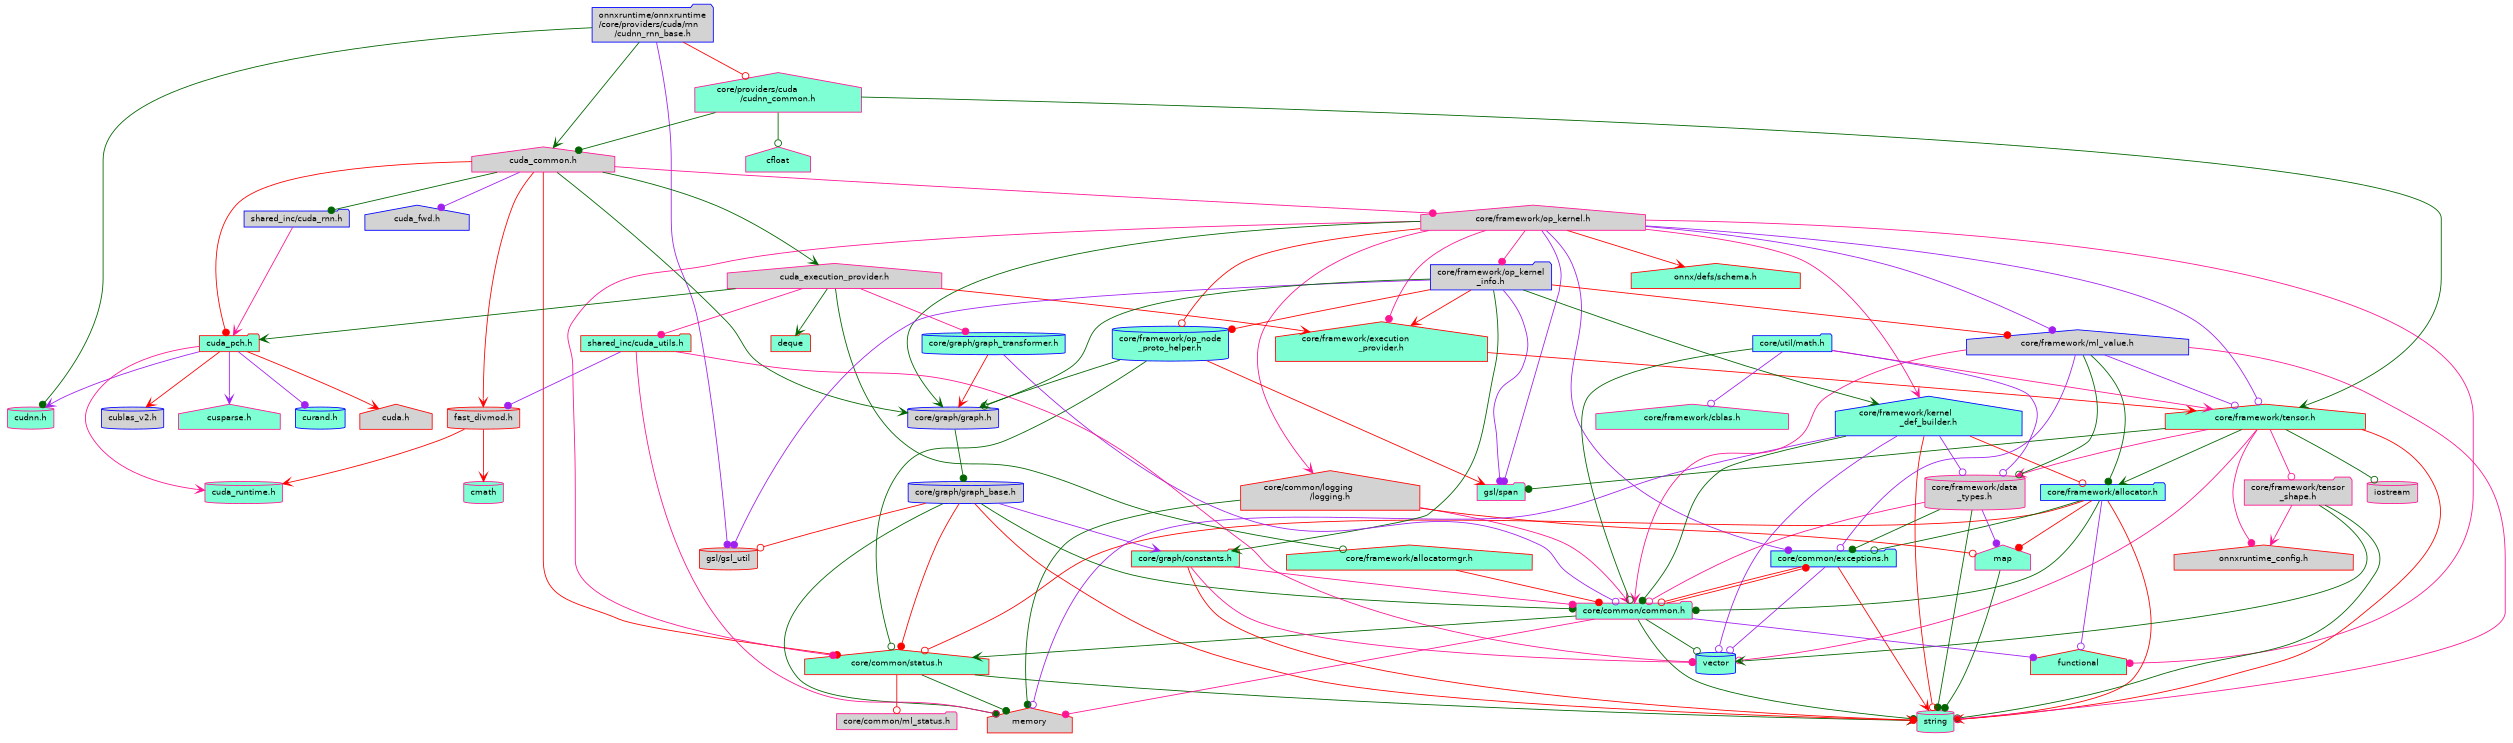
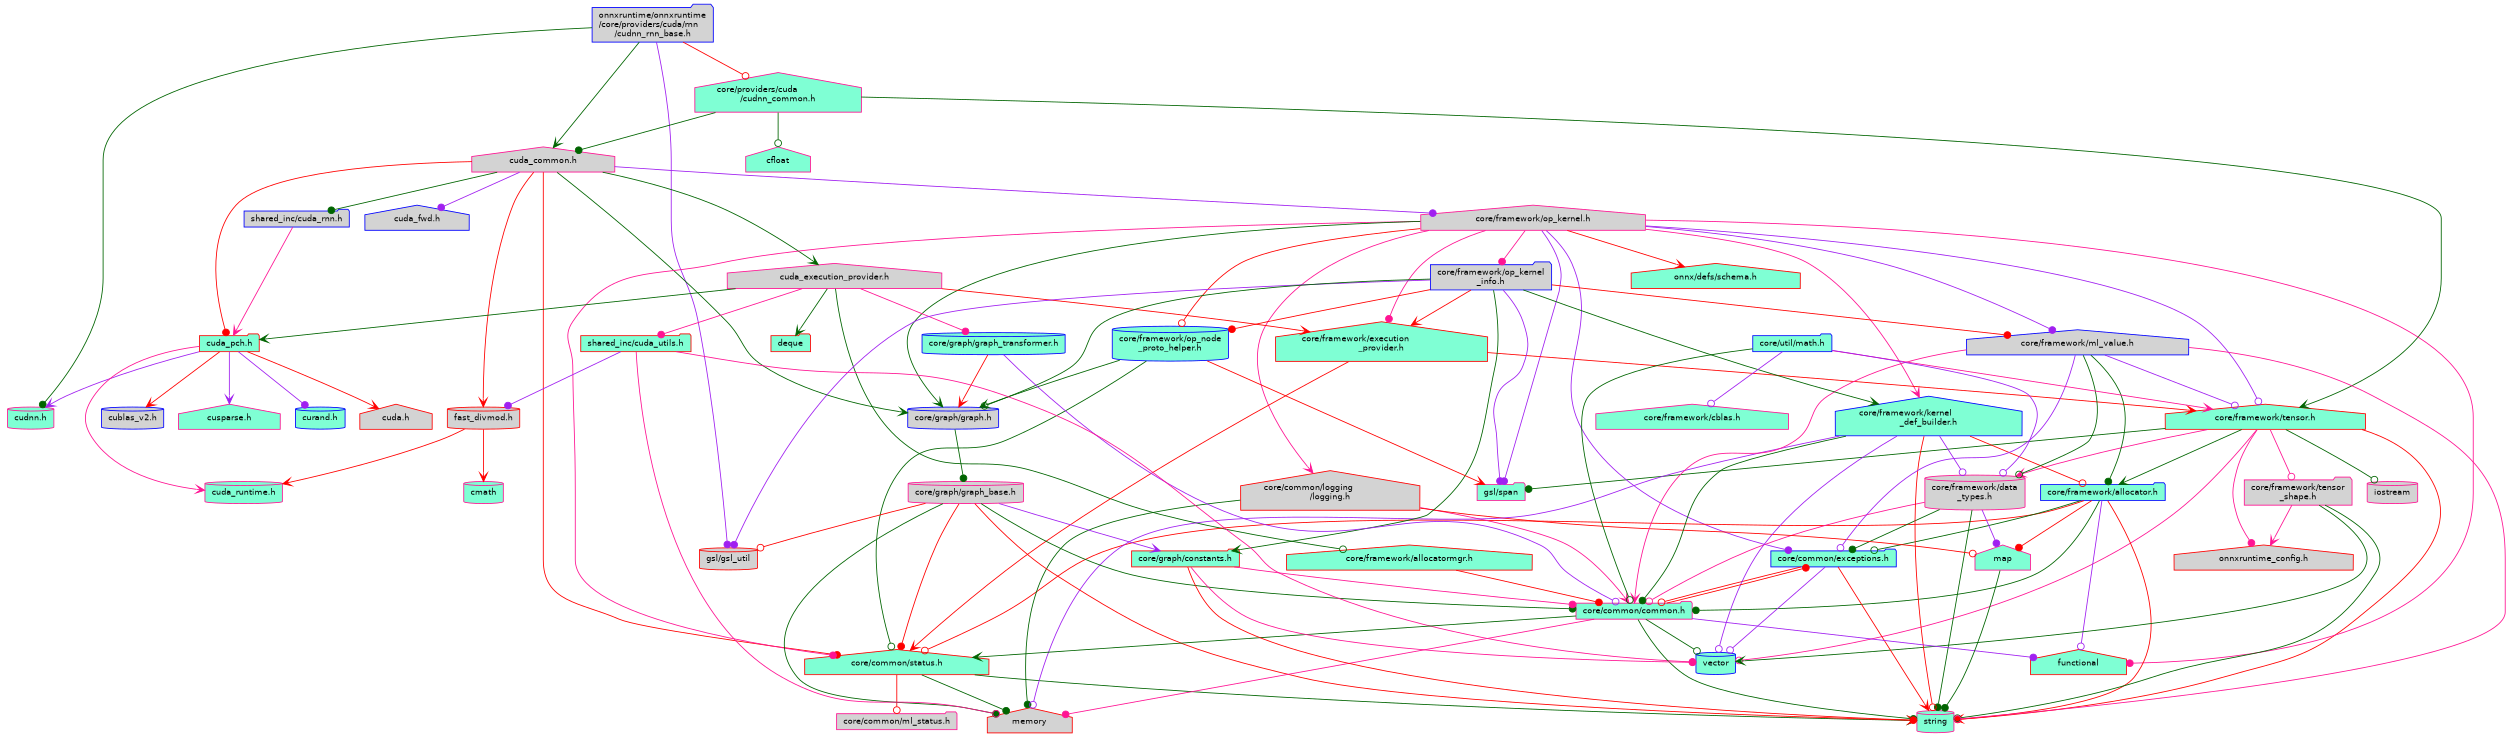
  digraph {
    node [color=deeppink fillcolor=aquamarine fontname=Helvetica fontsize=10 shape=house style=filled]
    edge [arrowhead=dot color=darkgreen fontname=Helvetica fontsize=10 labelfontname=Helvetica labelfontsize=10 style=solid]
    n1 [color=blue fillcolor=lightgrey fontcolor=black height=0.2 label="onnxruntime/onnxruntime\l/core/providers/cuda/rnn\l/cudnn_rnn_base.h" shape=folder width=0.4]
    n2 [color=red fillcolor=lightgrey height=0.2 label="gsl/gsl_util" shape=cylinder width=0.4]
    n3 [height=0.2 label="core/providers/cuda\l/cudnn_common.h" width=0.4]
    n4 [fillcolor=lightgrey height=0.2 label="cuda_common.h" width=0.4]
    n5 [height=0.2 label="cudnn.h" shape=cylinder width=0.4]
    n6 [color=red height=0.2 label="core/framework/tensor.h" width=0.4]
    n7 [height=0.2 label=cfloat width=0.4]
    n8 [color=red height=0.2 label="cuda_pch.h" shape=folder width=0.4]
    n9 [color=red height=0.2 label="core/common/status.h" width=0.4]
    n10 [fillcolor=lightgrey height=0.2 label="core/framework/op_kernel.h" width=0.4]
    n11 [color=blue fillcolor=lightgrey height=0.2 label="core/graph/graph.h" shape=cylinder width=0.4]
    n12 [color=blue fillcolor=lightgrey height=0.2 label="shared_inc/cuda_rnn.h" shape=folder width=0.4]
    n13 [fillcolor=lightgrey height=0.2 label="cuda_execution_provider.h" width=0.4]
    n14 [color=red fillcolor=lightgrey height=0.2 label="fast_divmod.h" shape=cylinder width=0.4]
    n15 [color=blue fillcolor=lightgrey height=0.2 label="cuda_fwd.h" width=0.4]
    n16 [height=0.2 label=string shape=cylinder width=0.4]
    n17 [height=0.2 label="gsl/span" shape=folder width=0.4]
    n18 [color=blue height=0.2 label=vector shape=cylinder width=0.4]
    n19 [fillcolor=lightgrey height=0.2 label=iostream shape=cylinder width=0.4]
    n20 [color=blue height=0.2 label="core/framework/allocator.h" shape=folder width=0.4]
    n21 [fillcolor=lightgrey height=0.2 label="core/framework/data\l_types.h" shape=cylinder width=0.4]
    n22 [fillcolor=lightgrey height=0.2 label="core/framework/tensor\l_shape.h" shape=folder width=0.4]
    n23 [color=red fillcolor=lightgrey height=0.2 label="onnxruntime_config.h" width=0.4]
    n24 [color=red fillcolor=lightgrey height=0.2 label="cuda.h" width=0.4]
    n25 [height=0.2 label="cuda_runtime.h" shape=cylinder width=0.4]
    n26 [color=blue fillcolor=lightgrey height=0.2 label="cublas_v2.h" shape=cylinder width=0.4]
    n27 [height=0.2 label="cusparse.h" width=0.4]
    n28 [color=blue height=0.2 label="curand.h" shape=cylinder width=0.4]
    n29 [color=red fillcolor=lightgrey height=0.2 label=memory width=0.4]
    n30 [fillcolor=lightgrey height=0.2 label="core/common/ml_status.h" shape=folder width=0.4]
    n31 [color=red height=0.2 label=functional width=0.4]
    n32 [color=blue height=0.2 label="core/common/exceptions.h" shape=folder width=0.4]
    n33 [color=red fillcolor=lightgrey height=0.2 label="core/common/logging\l/logging.h" width=0.4]
    n34 [color=red height=0.2 label="core/framework/execution\l_provider.h" width=0.4]
    n35 [color=blue height=0.2 label="core/framework/kernel\l_def_builder.h" width=0.4]
    n36 [color=blue fillcolor=lightgrey height=0.2 label="core/framework/ml_value.h" width=0.4]
    n37 [color=blue fillcolor=lightgrey height=0.2 label="core/framework/op_kernel\l_info.h" shape=folder width=0.4]
    n38 [color=blue height=0.2 label="core/framework/op_node\l_proto_helper.h" shape=cylinder width=0.4]
    n39 [color=red height=0.2 label="onnx/defs/schema.h" width=0.4]
-   n40 [color=blue fillcolor=lightgrey height=0.2 label="core/graph/graph_base.h" shape=cylinder width=0.4]
+   n40 [fillcolor=lightgrey height=0.2 label="core/graph/graph_base.h" shape=cylinder width=0.4]
    n41 [color=blue height=0.2 label="core/graph/graph_transformer.h" shape=cylinder width=0.4]
    n42 [color=red height=0.2 label="core/framework/allocatormgr.h" width=0.4]
    n43 [color=red height=0.2 label="shared_inc/cuda_utils.h" shape=folder width=0.4]
    n44 [color=red height=0.2 label=deque shape=folder width=0.4]
    n45 [height=0.2 label=cmath shape=cylinder width=0.4]
    n46 [color=blue height=0.2 label="core/util/math.h" shape=folder width=0.4]
    n47 [height=0.2 label="core/common/common.h" shape=folder width=0.4]
    n48 [height=0.2 label="core/framework/cblas.h" width=0.4]
    n49 [height=0.2 label=map width=0.4]
    n50 [color=red height=0.2 label="core/graph/constants.h" shape=folder width=0.4]
    n1 -> n2 [color=purple]
    n1 -> n3 [arrowhead=odot color=red]
    n1 -> n4 [arrowhead=vee]
    n1 -> n5
    n3 -> n4
    n3 -> n6 [arrowhead=vee]
    n3 -> n7 [arrowhead=odot]
    n4 -> n8 [color=red]
    n4 -> n9 [color=red]
-   n4 -> n10 [color=deeppink]
+   n4 -> n10 [color=purple]
    n4 -> n11 [arrowhead=vee]
    n4 -> n12
    n4 -> n13 [arrowhead=vee]
    n4 -> n14 [arrowhead=vee color=red]
    n4 -> n15 [color=purple]
    n6 -> n16 [color=red]
    n6 -> n17
    n6 -> n18 [arrowhead=odot color=deeppink]
    n6 -> n19 [arrowhead=odot]
    n6 -> n20 [arrowhead=vee]
    n6 -> n21 [arrowhead=vee color=deeppink]
    n6 -> n22 [arrowhead=odot color=deeppink]
    n6 -> n23 [color=deeppink]
    n8 -> n5 [arrowhead=vee color=purple]
    n8 -> n24 [arrowhead=vee color=red]
    n8 -> n25 [arrowhead=vee color=deeppink]
    n8 -> n26 [arrowhead=vee color=red]
    n8 -> n27 [arrowhead=vee color=purple]
    n8 -> n28 [color=purple]
    n9 -> n16 [arrowhead=vee]
    n9 -> n29
    n9 -> n30 [arrowhead=odot color=red]
    n10 -> n6 [arrowhead=odot color=purple]
    n10 -> n9 [color=deeppink]
    n10 -> n11 [arrowhead=vee]
    n10 -> n17 [color=purple]
    n10 -> n31 [color=deeppink]
    n10 -> n32 [color=purple]
    n10 -> n33 [arrowhead=vee color=deeppink]
    n10 -> n34 [color=deeppink]
    n10 -> n35 [arrowhead=vee color=deeppink]
    n10 -> n36 [color=purple]
    n10 -> n37 [color=deeppink]
    n10 -> n38 [arrowhead=odot color=red]
    n10 -> n39 [arrowhead=vee color=red]
    n11 -> n40
    n12 -> n8 [arrowhead=vee color=deeppink]
    n13 -> n8 [arrowhead=vee]
    n13 -> n34 [arrowhead=vee color=red]
    n13 -> n41 [color=deeppink]
    n13 -> n42 [arrowhead=odot]
    n13 -> n43 [color=deeppink]
    n13 -> n44 [arrowhead=vee]
    n14 -> n25 [arrowhead=vee color=red]
    n14 -> n45 [arrowhead=vee color=red]
    n20 -> n9 [arrowhead=odot color=red]
    n20 -> n16 [arrowhead=vee color=red]
    n20 -> n31 [arrowhead=odot color=purple]
    n20 -> n32 [arrowhead=odot]
    n20 -> n47
    n20 -> n49 [color=red]
    n21 -> n16
    n21 -> n32
    n21 -> n47 [arrowhead=odot color=deeppink]
    n21 -> n49 [color=purple]
    n22 -> n16 [arrowhead=odot]
    n22 -> n18 [arrowhead=vee]
    n22 -> n23 [arrowhead=vee color=deeppink]
    n32 -> n16 [arrowhead=vee color=red]
    n32 -> n18 [arrowhead=odot color=purple]
    n32 -> n47 [arrowhead=odot color=red]
    n33 -> n29
    n33 -> n47 [arrowhead=vee color=deeppink]
    n33 -> n49 [arrowhead=odot color=red]
    n34 -> n6 [arrowhead=vee color=red]
+   n34 -> n9 [arrowhead=vee color=red]
    n35 -> n16 [arrowhead=odot color=red]
    n35 -> n18 [arrowhead=odot color=purple]
    n35 -> n20 [arrowhead=odot color=red]
    n35 -> n21 [arrowhead=odot color=purple]
    n35 -> n29 [arrowhead=odot color=purple]
    n35 -> n47
    n36 -> n6 [arrowhead=odot color=purple]
    n36 -> n16 [arrowhead=odot color=deeppink]
    n36 -> n20
    n36 -> n21 [arrowhead=odot]
    n36 -> n32 [arrowhead=odot color=purple]
    n36 -> n47 [arrowhead=vee color=deeppink]
    n37 -> n2 [color=purple]
    n37 -> n11 [arrowhead=odot]
    n37 -> n17 [color=purple]
    n37 -> n34 [arrowhead=vee color=red]
    n37 -> n35 [arrowhead=vee]
    n37 -> n36 [color=red]
    n37 -> n38 [color=red]
    n37 -> n50 [arrowhead=vee]
    n38 -> n9 [arrowhead=odot]
    n38 -> n11 [arrowhead=vee]
    n38 -> n17 [arrowhead=vee color=red]
    n40 -> n2 [arrowhead=odot color=red]
    n40 -> n9 [color=red]
    n40 -> n16 [arrowhead=vee color=red]
    n40 -> n29
    n40 -> n47
    n40 -> n50 [arrowhead=vee color=purple]
    n41 -> n11 [arrowhead=vee color=red]
    n41 -> n47 [arrowhead=odot color=purple]
    n42 -> n47 [color=red]
    n43 -> n14 [color=purple]
    n43 -> n18 [color=deeppink]
    n43 -> n29 [arrowhead=odot color=deeppink]
    n46 -> n6 [arrowhead=vee color=deeppink]
    n46 -> n21 [arrowhead=odot color=purple]
    n46 -> n47 [arrowhead=odot]
    n46 -> n48 [arrowhead=odot color=purple]
    n47 -> n9 [arrowhead=vee]
    n47 -> n16
    n47 -> n18 [arrowhead=odot]
    n47 -> n29 [color=deeppink]
    n47 -> n31 [color=purple]
    n47 -> n32 [color=red]
    n49 -> n16
    n50 -> n16 [color=red]
    n50 -> n18 [color=deeppink]
    n50 -> n47 [color=deeppink]
  }
